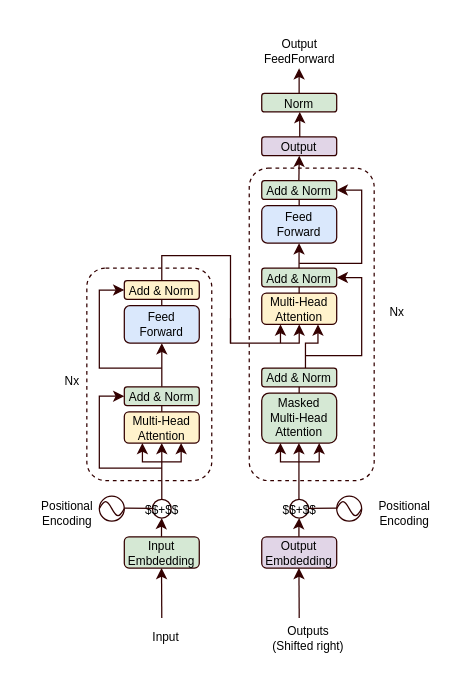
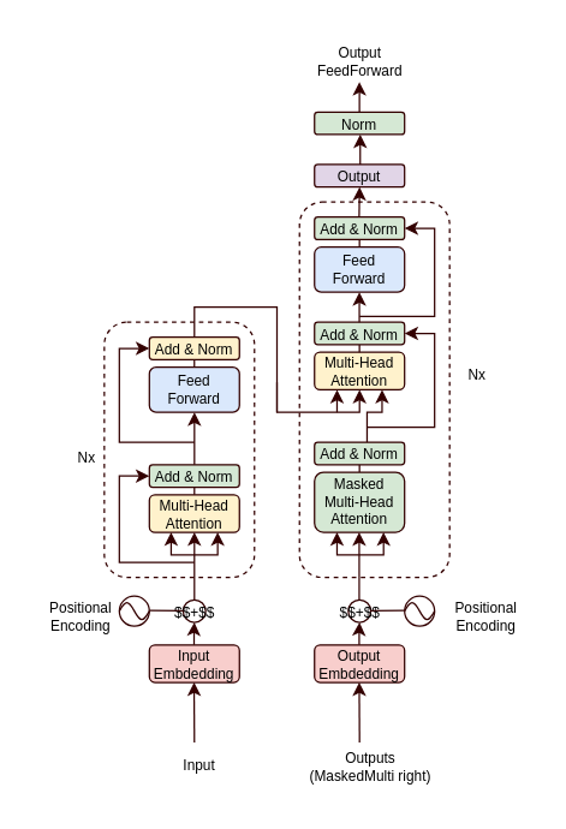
  <mxCell id="0" />
  <mxCell id="1" parent="0" />
  <mxCell id="2" value="" style="rounded=1;whiteSpace=wrap;html=1;strokeColor=#330000;strokeWidth=1;fontSize=9.5;fillColor=none;dashed=1;" vertex="1" parent="1"><mxGeometry x="199" y="134" width="100" height="250" as="geometry" /></mxCell>
  <mxCell id="3" value="" style="rounded=1;whiteSpace=wrap;html=1;strokeColor=#330000;strokeWidth=1;fontSize=9.5;fillColor=none;dashed=1;" vertex="1" parent="1"><mxGeometry x="69" y="214" width="100" height="170" as="geometry" /></mxCell>
- <mxCell id="4" value="Input Embdedding" style="rounded=1;whiteSpace=wrap;html=1;strokeColor=#330000;strokeWidth=1;fillColor=#d5e8d4;fontSize=9.5;" vertex="1" parent="1"><mxGeometry x="99" y="429" width="60" height="25" as="geometry" /></mxCell>
- <mxCell id="5" value="Output Embdedding" style="rounded=1;whiteSpace=wrap;html=1;strokeColor=#330000;strokeWidth=1;fillColor=#e1d5e7;fontSize=9.5;" vertex="1" parent="1"><mxGeometry x="209" y="429" width="60" height="25" as="geometry" /></mxCell>
+ <mxCell id="4" value="Input Embdedding" style="rounded=1;whiteSpace=wrap;html=1;strokeColor=#330000;strokeWidth=1;fillColor=#f8cecc;fontSize=9.5;" vertex="1" parent="1"><mxGeometry x="99" y="429" width="60" height="25" as="geometry" /></mxCell>
+ <mxCell id="5" value="Output Embdedding" style="rounded=1;whiteSpace=wrap;html=1;strokeColor=#330000;strokeWidth=1;fillColor=#f8cecc;fontSize=9.5;" vertex="1" parent="1"><mxGeometry x="209" y="429" width="60" height="25" as="geometry" /></mxCell>
  <mxCell id="6" value="" style="endArrow=classic;html=1;rounded=0;fontSize=9.5;strokeWidth=1;strokeColor=#330000;" edge="1" parent="1"><mxGeometry width="50" height="50" relative="1" as="geometry"><mxPoint x="129" y="494" as="sourcePoint" /><mxPoint x="128.77" y="454" as="targetPoint" /></mxGeometry></mxCell>
  <mxCell id="7" value="" style="endArrow=classic;html=1;rounded=0;fontSize=9.5;strokeWidth=1;strokeColor=#330000;" edge="1" parent="1"><mxGeometry width="50" height="50" relative="1" as="geometry"><mxPoint x="239" y="494" as="sourcePoint" /><mxPoint x="238.77" y="454" as="targetPoint" /></mxGeometry></mxCell>
  <mxCell id="8" value="" style="endArrow=classic;html=1;rounded=0;fontSize=9.5;strokeWidth=1;strokeColor=#330000;" edge="1" parent="1"><mxGeometry width="50" height="50" relative="1" as="geometry"><mxPoint x="128.77" y="429" as="sourcePoint" /><mxPoint x="129" y="414" as="targetPoint" /><Array as="points"><mxPoint x="128.77" y="419" /></Array></mxGeometry></mxCell>
  <mxCell id="9" value="" style="endArrow=classic;html=1;rounded=0;fontSize=9.5;strokeWidth=1;strokeColor=#330000;" edge="1" parent="1"><mxGeometry width="50" height="50" relative="1" as="geometry"><mxPoint x="238.77" y="429" as="sourcePoint" /><mxPoint x="239" y="414" as="targetPoint" /><Array as="points"><mxPoint x="238.77" y="419" /></Array></mxGeometry></mxCell>
  <mxCell id="10" value="$$+$$" style="ellipse;whiteSpace=wrap;html=1;aspect=fixed;strokeColor=#330000;strokeWidth=1;fontSize=9.5;" vertex="1" parent="1"><mxGeometry x="121.5" y="399" width="15" height="15" as="geometry" /></mxCell>
  <mxCell id="11" value="$$+$$" style="ellipse;whiteSpace=wrap;html=1;aspect=fixed;strokeColor=#330000;strokeWidth=1;fontSize=9.5;" vertex="1" parent="1"><mxGeometry x="231.5" y="399" width="15" height="15" as="geometry" /></mxCell>
  <mxCell id="12" value="" style="endArrow=none;html=1;rounded=0;fontSize=9.5;strokeWidth=1;strokeColor=#330000;" edge="1" parent="1"><mxGeometry width="50" height="50" relative="1" as="geometry"><mxPoint x="99" y="406" as="sourcePoint" /><mxPoint x="121.5" y="406.23" as="targetPoint" /></mxGeometry></mxCell>
  <mxCell id="13" value="" style="endArrow=none;html=1;rounded=0;fontSize=9.5;strokeWidth=1;strokeColor=#330000;" edge="1" parent="1"><mxGeometry width="50" height="50" relative="1" as="geometry"><mxPoint x="246.5" y="406.23" as="sourcePoint" /><mxPoint x="269" y="406" as="targetPoint" /></mxGeometry></mxCell>
  <mxCell id="14" value="" style="ellipse;whiteSpace=wrap;html=1;aspect=fixed;strokeColor=#330000;strokeWidth=1;fontSize=9.5;" vertex="1" parent="1"><mxGeometry x="79" y="396.5" width="20" height="20" as="geometry" /></mxCell>
  <mxCell id="15" value="" style="ellipse;whiteSpace=wrap;html=1;aspect=fixed;strokeColor=#330000;strokeWidth=1;fontSize=9.5;" vertex="1" parent="1"><mxGeometry x="269" y="396.5" width="20" height="20" as="geometry" /></mxCell>
  <mxCell id="16" value="" style="pointerEvents=1;verticalLabelPosition=bottom;shadow=0;dashed=0;align=center;html=1;verticalAlign=top;shape=mxgraph.electrical.waveforms.sine_wave;strokeColor=#330000;strokeWidth=1;fontSize=9.5;" vertex="1" parent="1"><mxGeometry x="79" y="399" width="20" height="15" as="geometry" /></mxCell>
  <mxCell id="17" value="" style="pointerEvents=1;verticalLabelPosition=bottom;shadow=0;dashed=0;align=center;html=1;verticalAlign=top;shape=mxgraph.electrical.waveforms.sine_wave;strokeColor=#330000;strokeWidth=1;fontSize=9.5;" vertex="1" parent="1"><mxGeometry x="269" y="399" width="20" height="15" as="geometry" /></mxCell>
  <mxCell id="18" value="" style="endArrow=classic;html=1;rounded=0;fontSize=9.5;exitX=0.5;exitY=0;exitDx=0;exitDy=0;strokeWidth=1;strokeColor=#330000;" edge="1" parent="1" source="10"><mxGeometry width="50" height="50" relative="1" as="geometry"><mxPoint x="224" y="419" as="sourcePoint" /><mxPoint x="129" y="354" as="targetPoint" /></mxGeometry></mxCell>
  <mxCell id="19" value="" style="endArrow=classic;html=1;rounded=0;fontSize=9.5;exitX=0.5;exitY=0;exitDx=0;exitDy=0;strokeWidth=1;strokeColor=#330000;" edge="1" parent="1"><mxGeometry width="50" height="50" relative="1" as="geometry"><mxPoint x="238.78" y="399" as="sourcePoint" /><mxPoint x="238.78" y="354" as="targetPoint" /></mxGeometry></mxCell>
  <mxCell id="20" value="Multi-Head&lt;br style=&quot;font-size: 9.5px;&quot;&gt;Attention" style="rounded=1;whiteSpace=wrap;html=1;strokeColor=#330000;strokeWidth=1;fillColor=#fff2cc;fontSize=9.5;" vertex="1" parent="1"><mxGeometry x="99" y="329" width="60" height="25" as="geometry" /></mxCell>
  <mxCell id="21" value="Masked&lt;br style=&quot;font-size: 9.5px;&quot;&gt;Multi-Head&lt;br style=&quot;font-size: 9.5px;&quot;&gt;Attention" style="rounded=1;whiteSpace=wrap;html=1;strokeColor=#330000;strokeWidth=1;fillColor=#d5e8d4;fontSize=9.5;" vertex="1" parent="1"><mxGeometry x="209" y="314" width="60" height="40" as="geometry" /></mxCell>
  <mxCell id="22" value="" style="endArrow=none;html=1;rounded=0;fontSize=9.5;exitX=0.5;exitY=0;exitDx=0;exitDy=0;strokeWidth=1;strokeColor=#330000;" edge="1" parent="1" source="20"><mxGeometry width="50" height="50" relative="1" as="geometry"><mxPoint x="128.94" y="324" as="sourcePoint" /><mxPoint x="129" y="324" as="targetPoint" /></mxGeometry></mxCell>
  <mxCell id="23" value="" style="endArrow=none;html=1;rounded=0;fontSize=9.5;exitX=0.5;exitY=0;exitDx=0;exitDy=0;strokeWidth=1;strokeColor=#330000;" edge="1" parent="1"><mxGeometry width="50" height="50" relative="1" as="geometry"><mxPoint x="238.96" y="314" as="sourcePoint" /><mxPoint x="238.96" y="309" as="targetPoint" /></mxGeometry></mxCell>
  <mxCell id="24" value="Add &amp;amp; Norm" style="rounded=1;whiteSpace=wrap;html=1;strokeColor=#330000;strokeWidth=1;fontSize=9.5;fillColor=#d5e8d4;" vertex="1" parent="1"><mxGeometry x="99" y="309" width="60" height="15" as="geometry" /></mxCell>
  <mxCell id="25" value="Add &amp;amp; Norm" style="rounded=1;whiteSpace=wrap;html=1;strokeColor=#330000;strokeWidth=1;fontSize=9.5;fillColor=#d5e8d4;" vertex="1" parent="1"><mxGeometry x="209" y="294" width="60" height="15" as="geometry" /></mxCell>
  <mxCell id="26" value="" style="endArrow=classic;html=1;rounded=0;fontSize=9.5;strokeWidth=1;strokeColor=#330000;" edge="1" parent="1"><mxGeometry width="50" height="50" relative="1" as="geometry"><mxPoint x="129.04" y="309" as="sourcePoint" /><mxPoint x="129" y="274" as="targetPoint" /></mxGeometry></mxCell>
  <mxCell id="27" value="Feed&lt;br style=&quot;font-size: 9.5px;&quot;&gt;Forward" style="rounded=1;whiteSpace=wrap;html=1;strokeColor=#330000;strokeWidth=1;fontSize=9.5;fillColor=#dae8fc;" vertex="1" parent="1"><mxGeometry x="99" y="244" width="60" height="30" as="geometry" /></mxCell>
  <mxCell id="28" value="Add &amp;amp; Norm" style="rounded=1;whiteSpace=wrap;html=1;strokeColor=#330000;strokeWidth=1;fontSize=9.5;fillColor=#fff2cc;" vertex="1" parent="1"><mxGeometry x="99" y="224" width="60" height="15" as="geometry" /></mxCell>
  <mxCell id="29" value="" style="endArrow=none;html=1;rounded=0;fontSize=9.5;exitX=0.5;exitY=0;exitDx=0;exitDy=0;strokeWidth=1;strokeColor=#330000;" edge="1" parent="1"><mxGeometry width="50" height="50" relative="1" as="geometry"><mxPoint x="128.97" y="244" as="sourcePoint" /><mxPoint x="128.97" y="239" as="targetPoint" /></mxGeometry></mxCell>
  <mxCell id="30" value="" style="edgeStyle=elbowEdgeStyle;elbow=horizontal;endArrow=classic;html=1;rounded=0;fontSize=9.5;strokeWidth=1;strokeColor=#330000;" edge="1" parent="1"><mxGeometry width="50" height="50" relative="1" as="geometry"><mxPoint x="129" y="374" as="sourcePoint" /><mxPoint x="99" y="316.5" as="targetPoint" /><Array as="points"><mxPoint x="79" y="344" /></Array></mxGeometry></mxCell>
  <mxCell id="31" value="" style="edgeStyle=elbowEdgeStyle;elbow=horizontal;endArrow=classic;html=1;rounded=0;fontSize=9.5;entryX=0;entryY=0.5;entryDx=0;entryDy=0;strokeWidth=1;strokeColor=#330000;" edge="1" parent="1" target="28"><mxGeometry width="50" height="50" relative="1" as="geometry"><mxPoint x="129" y="294" as="sourcePoint" /><mxPoint x="99" y="236.5" as="targetPoint" /><Array as="points"><mxPoint x="79" y="264" /></Array></mxGeometry></mxCell>
  <mxCell id="32" value="Multi-Head&lt;br style=&quot;font-size: 9.5px;&quot;&gt;Attention" style="rounded=1;whiteSpace=wrap;html=1;strokeColor=#330000;strokeWidth=1;fillColor=#fff2cc;fontSize=9.5;" vertex="1" parent="1"><mxGeometry x="209" y="234" width="60" height="25" as="geometry" /></mxCell>
  <mxCell id="33" value="Add &amp;amp; Norm" style="rounded=1;whiteSpace=wrap;html=1;strokeColor=#330000;strokeWidth=1;fontSize=9.5;fillColor=#d5e8d4;" vertex="1" parent="1"><mxGeometry x="209" y="214" width="60" height="15" as="geometry" /></mxCell>
  <mxCell id="34" value="" style="endArrow=none;html=1;rounded=0;fontSize=9.5;exitX=0.5;exitY=0;exitDx=0;exitDy=0;strokeWidth=1;strokeColor=#330000;" edge="1" parent="1"><mxGeometry width="50" height="50" relative="1" as="geometry"><mxPoint x="238.94" y="234" as="sourcePoint" /><mxPoint x="238.94" y="229" as="targetPoint" /></mxGeometry></mxCell>
  <mxCell id="35" value="" style="edgeStyle=elbowEdgeStyle;elbow=vertical;endArrow=classic;html=1;rounded=0;fontSize=9.5;entryX=0.75;entryY=1;entryDx=0;entryDy=0;strokeWidth=1;strokeColor=#330000;" edge="1" parent="1" target="32"><mxGeometry width="50" height="50" relative="1" as="geometry"><mxPoint x="244" y="294" as="sourcePoint" /><mxPoint x="294" y="259" as="targetPoint" /><Array as="points"><mxPoint x="249" y="274" /></Array></mxGeometry></mxCell>
  <mxCell id="36" value="" style="edgeStyle=elbowEdgeStyle;elbow=horizontal;endArrow=classic;html=1;rounded=0;fontSize=9.5;entryX=1;entryY=0.5;entryDx=0;entryDy=0;strokeWidth=1;strokeColor=#330000;" edge="1" parent="1" target="33"><mxGeometry width="50" height="50" relative="1" as="geometry"><mxPoint x="244" y="284" as="sourcePoint" /><mxPoint x="274" y="230.25" as="targetPoint" /><Array as="points"><mxPoint x="289" y="254" /></Array></mxGeometry></mxCell>
  <mxCell id="37" value="" style="endArrow=classic;html=1;rounded=0;fontSize=9.5;strokeWidth=1;strokeColor=#330000;" edge="1" parent="1"><mxGeometry width="50" height="50" relative="1" as="geometry"><mxPoint x="238.87" y="214" as="sourcePoint" /><mxPoint x="238.87" y="194" as="targetPoint" /></mxGeometry></mxCell>
  <mxCell id="38" value="Feed&lt;br style=&quot;font-size: 9.5px;&quot;&gt;Forward" style="rounded=1;whiteSpace=wrap;html=1;strokeColor=#330000;strokeWidth=1;fontSize=9.5;fillColor=#dae8fc;" vertex="1" parent="1"><mxGeometry x="209" y="164" width="60" height="30" as="geometry" /></mxCell>
  <mxCell id="39" value="Add &amp;amp; Norm" style="rounded=1;whiteSpace=wrap;html=1;strokeColor=#330000;strokeWidth=1;fontSize=9.5;fillColor=#d5e8d4;" vertex="1" parent="1"><mxGeometry x="209" y="144" width="60" height="15" as="geometry" /></mxCell>
  <mxCell id="40" value="" style="endArrow=none;html=1;rounded=0;fontSize=9.5;exitX=0.5;exitY=0;exitDx=0;exitDy=0;strokeWidth=1;strokeColor=#330000;" edge="1" parent="1"><mxGeometry width="50" height="50" relative="1" as="geometry"><mxPoint x="238.96" y="164" as="sourcePoint" /><mxPoint x="238.96" y="159" as="targetPoint" /></mxGeometry></mxCell>
  <mxCell id="41" value="" style="edgeStyle=elbowEdgeStyle;elbow=horizontal;endArrow=classic;html=1;rounded=0;fontSize=9.5;entryX=1;entryY=0.5;entryDx=0;entryDy=0;strokeWidth=1;strokeColor=#330000;" edge="1" parent="1" target="39"><mxGeometry width="50" height="50" relative="1" as="geometry"><mxPoint x="239" y="210.25" as="sourcePoint" /><mxPoint x="264" y="144" as="targetPoint" /><Array as="points"><mxPoint x="289" y="180.25" /></Array></mxGeometry></mxCell>
  <mxCell id="42" value="" style="edgeStyle=elbowEdgeStyle;elbow=vertical;endArrow=none;html=1;rounded=0;fontSize=9.5;endFill=0;strokeWidth=1;strokeColor=#330000;" edge="1" parent="1"><mxGeometry width="50" height="50" relative="1" as="geometry"><mxPoint x="129" y="224" as="sourcePoint" /><mxPoint x="184" y="274" as="targetPoint" /><Array as="points"><mxPoint x="159" y="204" /></Array></mxGeometry></mxCell>
  <mxCell id="43" value="" style="edgeStyle=elbowEdgeStyle;elbow=vertical;endArrow=classic;html=1;rounded=0;fontSize=9.5;entryX=0.5;entryY=1;entryDx=0;entryDy=0;strokeWidth=1;strokeColor=#330000;" edge="1" parent="1" target="32"><mxGeometry width="50" height="50" relative="1" as="geometry"><mxPoint x="184" y="254" as="sourcePoint" /><mxPoint x="234" y="264" as="targetPoint" /><Array as="points"><mxPoint x="204" y="274" /></Array></mxGeometry></mxCell>
  <mxCell id="44" value="" style="endArrow=classic;html=1;rounded=0;fontSize=9.5;strokeWidth=1;strokeColor=#330000;" edge="1" parent="1"><mxGeometry width="50" height="50" relative="1" as="geometry"><mxPoint x="224" y="274" as="sourcePoint" /><mxPoint x="224" y="259" as="targetPoint" /></mxGeometry></mxCell>
  <mxCell id="45" value="" style="endArrow=classic;html=1;rounded=0;fontSize=9.5;strokeWidth=1;strokeColor=#330000;" edge="1" parent="1"><mxGeometry width="50" height="50" relative="1" as="geometry"><mxPoint x="238.74" y="144" as="sourcePoint" /><mxPoint x="239" y="124" as="targetPoint" /></mxGeometry></mxCell>
  <mxCell id="46" value="Output" style="rounded=1;whiteSpace=wrap;html=1;strokeColor=#330000;strokeWidth=1;fontSize=9.5;fillColor=#e1d5e7;" vertex="1" parent="1"><mxGeometry x="209" y="109" width="60" height="15" as="geometry" /></mxCell>
  <mxCell id="47" value="" style="endArrow=classic;html=1;rounded=0;fontSize=9.5;strokeWidth=1;strokeColor=#330000;" edge="1" parent="1"><mxGeometry width="50" height="50" relative="1" as="geometry"><mxPoint x="239.43" y="109" as="sourcePoint" /><mxPoint x="239.43" y="89" as="targetPoint" /></mxGeometry></mxCell>
  <mxCell id="48" value="Norm" style="rounded=1;whiteSpace=wrap;html=1;strokeColor=#330000;strokeWidth=1;fontSize=9.5;fillColor=#d5e8d4;" vertex="1" parent="1"><mxGeometry x="209" y="74" width="60" height="15" as="geometry" /></mxCell>
  <mxCell id="49" value="" style="endArrow=classic;html=1;rounded=0;fontSize=9.5;strokeWidth=1;strokeColor=#330000;" edge="1" parent="1"><mxGeometry width="50" height="50" relative="1" as="geometry"><mxPoint x="238.93" y="74" as="sourcePoint" /><mxPoint x="238.93" y="54" as="targetPoint" /></mxGeometry></mxCell>
  <mxCell id="50" value="Nx" style="text;html=1;resizable=0;autosize=1;align=center;verticalAlign=middle;points=[];fillColor=none;strokeColor=none;rounded=0;dashed=1;strokeWidth=1;fontSize=9.5;" vertex="1" parent="1"><mxGeometry x="299" y="234" width="35" height="30" as="geometry" /></mxCell>
  <mxCell id="51" value="Nx" style="text;html=1;resizable=0;autosize=1;align=center;verticalAlign=middle;points=[];fillColor=none;strokeColor=none;rounded=0;dashed=1;strokeWidth=1;fontSize=9.5;" vertex="1" parent="1"><mxGeometry x="39" y="289" width="35" height="30" as="geometry" /></mxCell>
  <mxCell id="52" value="Positional&lt;br style=&quot;font-size: 9.5px;&quot;&gt;Encoding" style="text;html=1;resizable=0;autosize=1;align=center;verticalAlign=middle;points=[];fillColor=none;strokeColor=none;rounded=0;dashed=1;strokeWidth=1;fontSize=9.5;" vertex="1" parent="1"><mxGeometry x="290" y="390" width="65" height="40" as="geometry" /></mxCell>
  <mxCell id="53" value="Positional&lt;br style=&quot;font-size: 9.5px;&quot;&gt;Encoding" style="text;html=1;resizable=0;autosize=1;align=center;verticalAlign=middle;points=[];fillColor=none;strokeColor=none;rounded=0;dashed=1;strokeWidth=0;fontSize=9.5;" vertex="1" parent="1"><mxGeometry x="20" y="390" width="65" height="40" as="geometry" /></mxCell>
  <mxCell id="54" value="Input" style="text;html=1;resizable=0;autosize=1;align=center;verticalAlign=middle;points=[];fillColor=none;strokeColor=none;rounded=0;dashed=1;strokeWidth=1;fontSize=9.5;" vertex="1" parent="1"><mxGeometry x="106.5" y="494" width="50" height="30" as="geometry" /></mxCell>
- <mxCell id="55" value="Outputs&lt;br style=&quot;font-size: 9.5px;&quot;&gt;(Shifted right)" style="text;html=1;resizable=0;autosize=1;align=center;verticalAlign=middle;points=[];fillColor=none;strokeColor=none;rounded=0;dashed=1;strokeWidth=1;fontSize=9.5;" vertex="1" parent="1"><mxGeometry x="205.5" y="490" width="80" height="40" as="geometry" /></mxCell>
+ <mxCell id="55" value="Outputs&lt;br style=&quot;font-size: 9.5px;&quot;&gt;(MaskedMulti right)" style="text;html=1;resizable=0;autosize=1;align=center;verticalAlign=middle;points=[];fillColor=none;strokeColor=none;rounded=0;dashed=1;strokeWidth=1;fontSize=9.5;" vertex="1" parent="1"><mxGeometry x="205.5" y="490" width="80" height="40" as="geometry" /></mxCell>
  <mxCell id="56" value="Output&lt;br style=&quot;font-size: 9.5px;&quot;&gt;FeedForward" style="text;html=1;resizable=0;autosize=1;align=center;verticalAlign=middle;points=[];fillColor=none;strokeColor=none;rounded=0;dashed=1;strokeWidth=1;fontSize=9.5;" vertex="1" parent="1"><mxGeometry x="201.5" y="20" width="75" height="40" as="geometry" /></mxCell>
  <mxCell id="57" value="" style="edgeStyle=elbowEdgeStyle;elbow=vertical;endArrow=classic;html=1;rounded=0;fontSize=9.5;startArrow=classic;startFill=1;strokeWidth=1;strokeColor=#330000;" edge="1" parent="1"><mxGeometry width="50" height="50" relative="1" as="geometry"><mxPoint x="113.5" y="354" as="sourcePoint" /><mxPoint x="144.5" y="354" as="targetPoint" /><Array as="points"><mxPoint x="128.5" y="369" /></Array></mxGeometry></mxCell>
  <mxCell id="58" value="" style="edgeStyle=elbowEdgeStyle;elbow=vertical;endArrow=classic;html=1;rounded=0;fontSize=9.5;startArrow=classic;startFill=1;strokeWidth=1;strokeColor=#330000;" edge="1" parent="1"><mxGeometry width="50" height="50" relative="1" as="geometry"><mxPoint x="224" y="354" as="sourcePoint" /><mxPoint x="255" y="354" as="targetPoint" /><Array as="points"><mxPoint x="239" y="369" /></Array></mxGeometry></mxCell>
